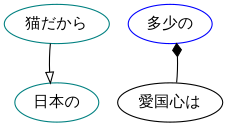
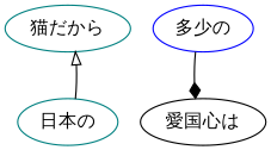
  digraph {
    node [color=teal]
    n1 [label="猫だから"]
    n2 [label="日本の"]
    n3 [color=blue label="多少の"]
    n4 [color=black label="愛国心は"]
-   n1 -> n2 [arrowhead=onormal]
-   n4 -> n3 [arrowhead=diamond]
+   n2 -> n1 [arrowhead=onormal]
+   n3 -> n4 [arrowhead=diamond]
  }
